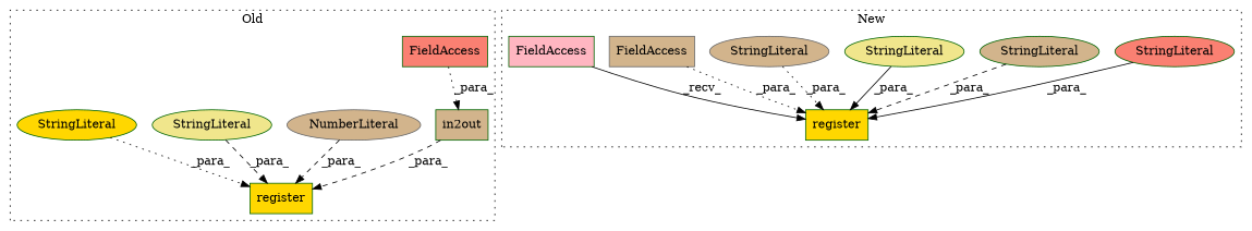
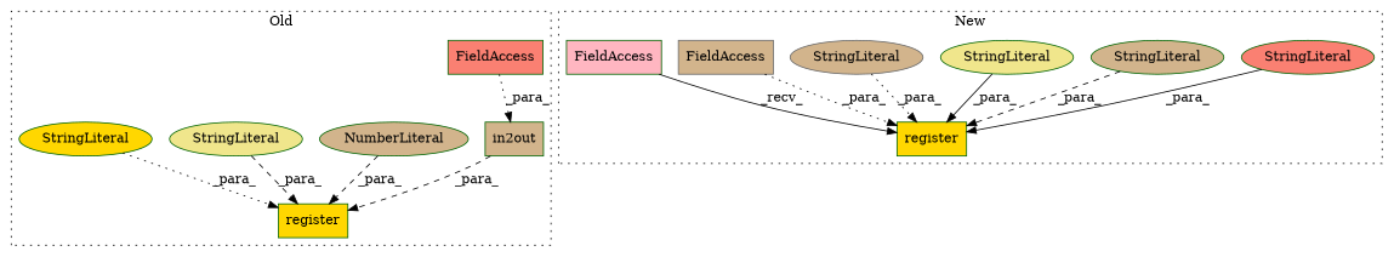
  digraph {
    node [a=45 l="9,1" shape=ellipse style=filled fillcolor=tan color=darkgreen]
    edge [style=dashed]
    n1 [a=32 l="7,1" label=in2out s="61974,62022" shape=box]
    n2 [a=22 l=22 label=FieldAccess s=61981 shape=box fillcolor=salmon]
    n3 [a=32 label=register s="62035,62108" shape=box fillcolor=gold]
-   n4 [a=34 l=4 label=NumberLiteral s=62085 color=gray40]
+   n4 [a=34 l=4 label=NumberLiteral s=62085]
    n5 [l=18 label=StringLiteral s=62090 fillcolor=khaki]
    n6 [l=23 label=StringLiteral s=62044 fillcolor=gold]
    n7 [a=32 label=register s="57293,57364" shape=box fillcolor=gold]
    n8 [l=10 label=StringLiteral s=57326 fillcolor=salmon]
    n9 [l=16 label=StringLiteral s=57302]
    n10 [l=14 label=StringLiteral s=57337 fillcolor=khaki]
    n11 [l=10 label=StringLiteral s=57352 color=gray40]
    n12 [a=22 l=6 label=FieldAccess s=57319 shape=box color=gray40]
    n13 [a=22 l=7 label=FieldAccess s=57285 shape=box fillcolor=lightpink]
    subgraph cluster_1 {
      label=Old
      style=dotted
      n1
      n2
      n3
      n4
      n5
      n6
    }
    subgraph cluster_2 {
      label=New
      style=dotted
      n7
      n8
      n9
      n10
      n11
      n12
      n13
    }
    n1 -> n3 [label=_para_]
    n2 -> n1 [label=_para_ style=dotted]
    n4 -> n3 [label=_para_]
    n5 -> n3 [label=_para_]
    n6 -> n3 [label=_para_ style=dotted]
    n8 -> n7 [label=_para_ style=solid]
    n9 -> n7 [label=_para_]
    n10 -> n7 [label=_para_ style=solid]
    n11 -> n7 [label=_para_ style=dotted]
    n12 -> n7 [label=_para_ style=dotted]
    n13 -> n7 [label=_recv_ style=solid]
  }
